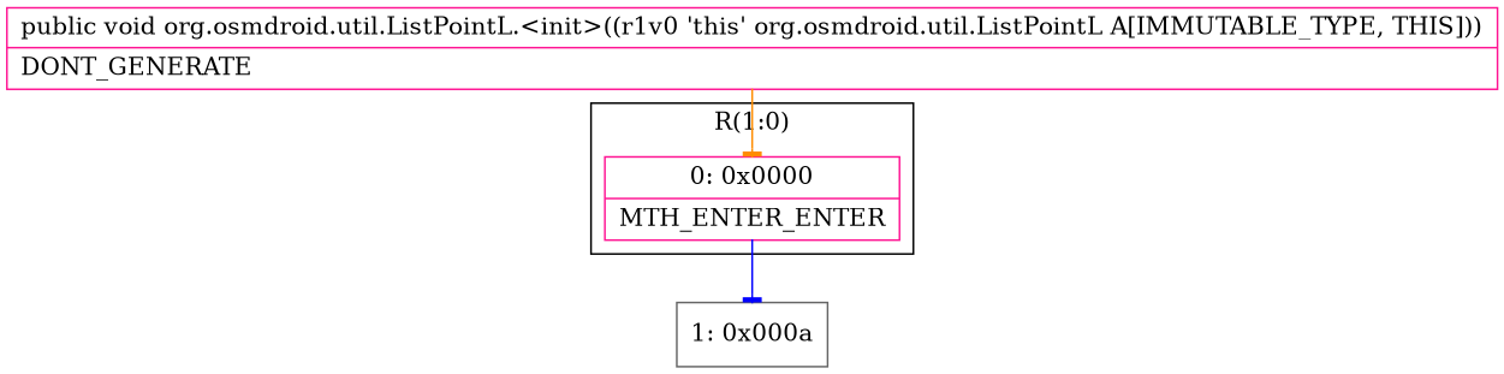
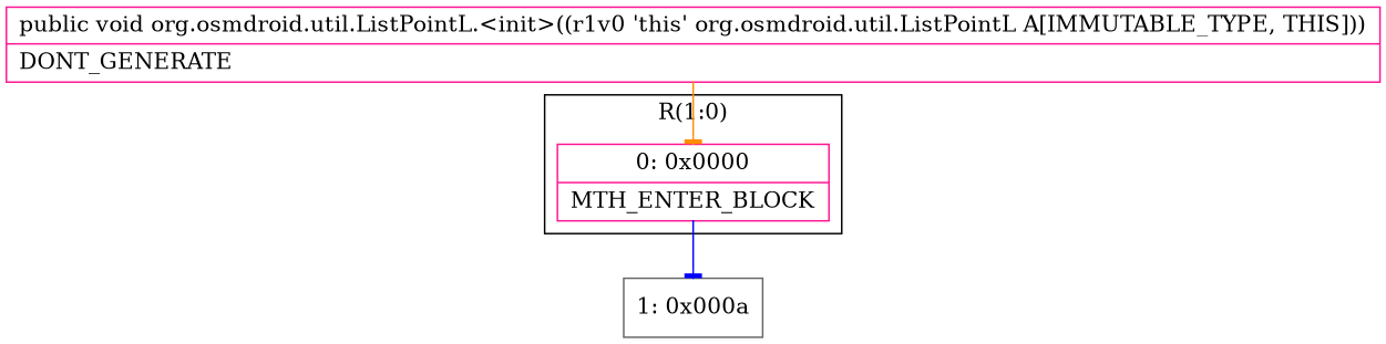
  digraph {
    node [color=deeppink shape=record]
    edge [arrowhead=tee]
-   n1 [label="{0\:\ 0x0000|MTH_ENTER_ENTER\l}"]
+   n1 [label="{0\:\ 0x0000|MTH_ENTER_BLOCK\l}"]
    n2 [color=gray40 label="{1\:\ 0x000a}"]
    n3 [label="{public void org.osmdroid.util.ListPointL.\<init\>((r1v0 'this' org.osmdroid.util.ListPointL A[IMMUTABLE_TYPE, THIS]))  | DONT_GENERATE\l}"]
    subgraph cluster_1 {
      label="R(1:0)"
      n1
    }
    n1 -> n2 [color=blue]
    n3 -> n1 [color=darkorange]
  }
